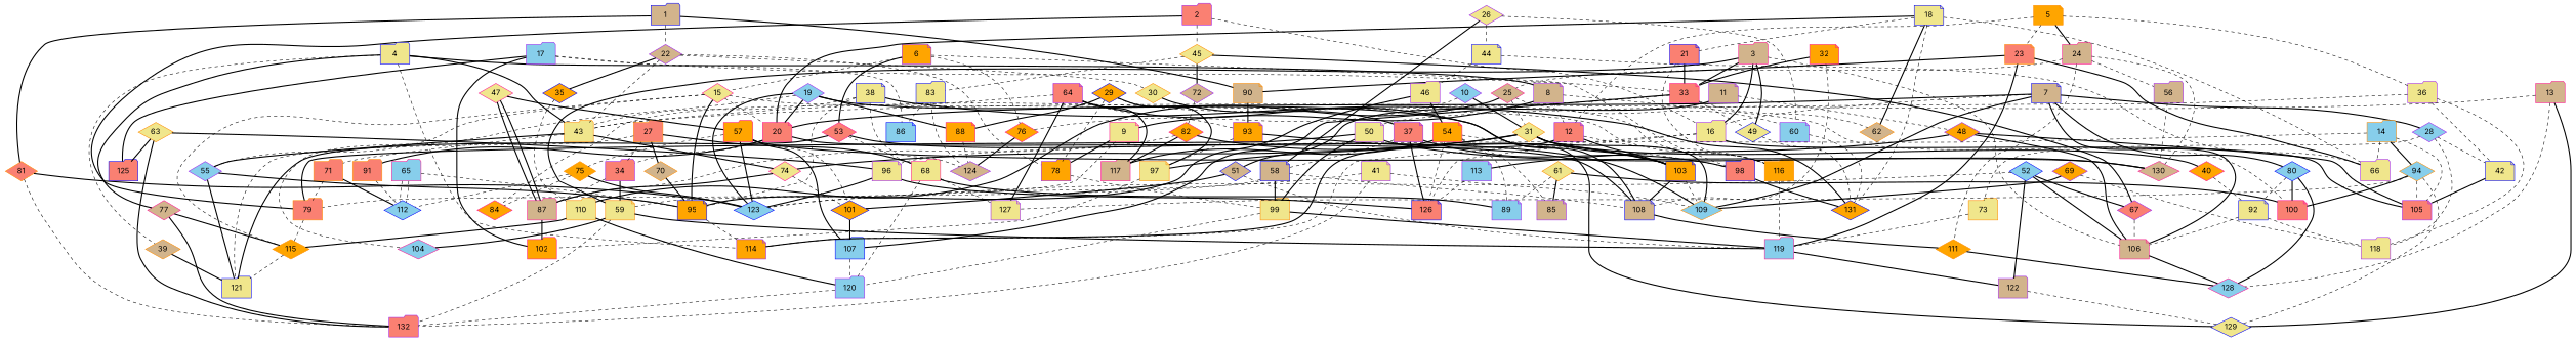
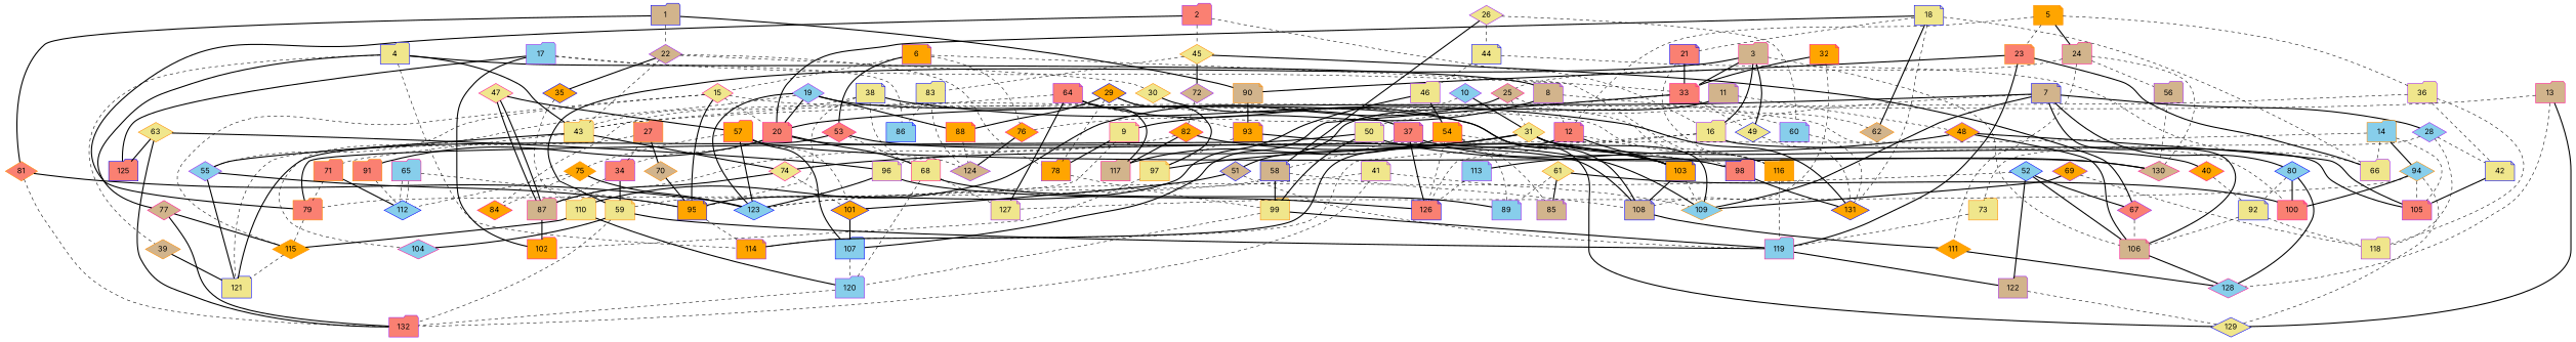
  graph {
    fontname=Inter
    node [color=purple fillcolor=khaki fontname=Inter shape=diamond style=filled]
    edge [fontname=Inter style=dashed]
    1 [color=blue fillcolor=tan shape=folder]
    22 [fillcolor=tan]
    81 [color=darkorange fillcolor=salmon]
    90 [color=darkorange fillcolor=tan shape=note]
    43 [color=darkorange shape=folder]
    78 [fillcolor=orange shape=folder]
    30 [color=darkorange]
    35 [color=blue fillcolor=orange]
    123 [color=blue fillcolor=skyblue]
    132 [fillcolor=salmon shape=folder]
    93 [fillcolor=orange shape=note]
    2 [fillcolor=salmon shape=folder]
    16 [shape=folder]
    45 [color=darkorange]
    79 [color=darkorange fillcolor=salmon shape=folder]
    114 [fillcolor=orange shape=note]
    105 [fillcolor=salmon shape=note]
    126 [color=blue fillcolor=salmon shape=note]
    67 [fillcolor=salmon]
    72 [fillcolor=tan]
    83 [color=blue shape=folder]
    115 [color=darkorange fillcolor=orange]
    3 [color=deeppink fillcolor=tan shape=folder]
    33 [color=deeppink fillcolor=salmon shape=note]
    49 [color=blue]
    59 [color=darkorange shape=note]
    106 [color=deeppink fillcolor=tan shape=note]
    62 [color=darkorange fillcolor=tan]
    107 [color=blue fillcolor=skyblue shape=folder]
    131 [color=blue fillcolor=orange]
    104 [color=deeppink fillcolor=skyblue]
    119 [color=deeppink fillcolor=skyblue shape=folder]
    128 [color=deeppink fillcolor=skyblue]
    4 [color=blue shape=folder]
    8 [fillcolor=tan shape=note]
    39 [color=darkorange fillcolor=tan]
    77 [color=deeppink fillcolor=tan]
    12 [fillcolor=salmon shape=note]
    9 [color=deeppink shape=note]
    100 [color=deeppink fillcolor=salmon shape=note]
    121 [color=blue shape=folder]
    55 [fillcolor=skyblue]
    74 [color=deeppink]
    71 [color=darkorange fillcolor=salmon shape=folder]
    5 [color=darkorange fillcolor=orange shape=note]
    23 [color=darkorange fillcolor=salmon shape=note]
    24 [color=deeppink fillcolor=tan shape=folder]
    36 [shape=folder]
    103 [color=blue fillcolor=orange shape=note]
    116 [color=darkorange fillcolor=orange shape=folder]
    66 [shape=folder]
    25 [color=deeppink fillcolor=tan]
    56 [fillcolor=tan shape=folder]
    111 [color=darkorange fillcolor=orange]
    130 [color=deeppink fillcolor=tan]
    42 [color=blue shape=note]
    118 [shape=folder]
    50 [shape=note]
    6 [fillcolor=orange shape=note]
    15 [color=deeppink]
    53 [color=deeppink fillcolor=salmon]
    76 [color=deeppink fillcolor=orange]
    98 [color=blue fillcolor=salmon shape=folder]
    20 [color=deeppink fillcolor=salmon shape=note]
    95 [color=blue fillcolor=orange shape=note]
    109 [color=darkorange fillcolor=skyblue]
    68 [color=deeppink shape=folder]
    124 [fillcolor=tan]
    7 [color=blue fillcolor=tan shape=note]
    28 [fillcolor=skyblue]
    80 [color=blue fillcolor=skyblue]
    108 [color=blue fillcolor=tan shape=note]
    34 [fillcolor=salmon shape=folder]
    91 [color=darkorange fillcolor=salmon shape=folder]
    73 [color=darkorange shape=folder]
    92 [color=blue shape=note]
    99 [color=darkorange shape=folder]
    10 [fillcolor=skyblue]
    31 [color=darkorange]
    97 [color=darkorange shape=note]
    40 [color=deeppink fillcolor=orange]
    11 [fillcolor=tan shape=note]
    48 [fillcolor=orange]
    51 [color=blue fillcolor=tan]
    113 [fillcolor=skyblue shape=note]
    101 [color=blue fillcolor=orange]
    13 [color=deeppink fillcolor=tan shape=folder]
    129 [color=blue]
    14 [color=darkorange fillcolor=skyblue shape=folder]
    94 [color=darkorange fillcolor=skyblue]
    96 [shape=note]
    127 [shape=note]
    17 [fillcolor=skyblue shape=folder]
    86 [color=blue fillcolor=skyblue shape=note]
    102 [color=deeppink fillcolor=orange shape=folder]
    125 [color=blue fillcolor=salmon shape=folder]
    18 [color=blue shape=note]
    21 [color=blue fillcolor=salmon shape=note]
    19 [fillcolor=skyblue]
    88 [color=deeppink fillcolor=orange shape=note]
    87 [color=deeppink fillcolor=tan shape=folder]
    112 [color=blue fillcolor=skyblue]
    37 [fillcolor=salmon shape=note]
    110 [color=darkorange shape=folder]
    122 [fillcolor=tan shape=folder]
    60 [fillcolor=skyblue shape=note]
    120 [fillcolor=skyblue shape=folder]
    26
    44 [color=blue shape=note]
    58 [color=blue fillcolor=tan shape=note]
    46 [shape=folder]
    27 [color=darkorange fillcolor=salmon shape=folder]
    70 [color=darkorange fillcolor=tan]
    89 [fillcolor=skyblue shape=note]
    29 [color=blue fillcolor=orange]
    32 [color=deeppink fillcolor=orange shape=note]
    38 [color=blue shape=note]
    41 [shape=note]
    54 [color=deeppink fillcolor=orange shape=note]
    82 [color=deeppink fillcolor=orange]
    85 [fillcolor=tan shape=note]
    117 [color=deeppink fillcolor=tan shape=folder]
    47 [color=deeppink]
    57 [color=deeppink fillcolor=orange shape=folder]
    75 [color=darkorange fillcolor=orange]
    52 [color=blue fillcolor=skyblue]
    84 [color=deeppink fillcolor=orange]
    61 [color=darkorange]
    63 [color=darkorange]
    64 [fillcolor=salmon shape=note]
    65 [color=deeppink fillcolor=skyblue shape=folder]
    69 [fillcolor=orange]
    1 -- 22
    1 -- 81 [style=bold]
    1 -- 90 [style=bold]
    22 -- 43
    22 -- 78
    22 -- 30
    22 -- 35 [style=bold]
    81 -- 123 [style=bold]
    81 -- 132
    90 -- 93 [style=bold]
    43 -- 55 [style=bold]
    43 -- 74 [style=bold]
    43 -- 71
    78 -- 99
    30 -- 37 [style=bold]
    35 -- 110
    93 -- 103 [style=bold]
    93 -- 97
    2 -- 16
    2 -- 45
    2 -- 79 [style=bold]
    16 -- 114
    16 -- 105 [style=bold]
    16 -- 126
    45 -- 67 [style=bold]
    45 -- 72 [style=bold]
    45 -- 83
    79 -- 115
    67 -- 106
    72 -- 82
    83 -- 124
    83 -- 86
    115 -- 121
    3 -- 16 [style=bold]
    3 -- 33 [style=bold]
    3 -- 49 [style=bold]
    3 -- 59 [style=bold]
    3 -- 106
    33 -- 43
    33 -- 49
    33 -- 62
    33 -- 107 [style=bold]
    49 -- 131
    59 -- 132
    59 -- 104 [style=bold]
    59 -- 119 [style=bold]
    106 -- 128 [style=bold]
    107 -- 120
    119 -- 122 [style=bold]
    4 -- 43 [style=bold]
    4 -- 114
    4 -- 8 [style=bold]
    4 -- 39
    4 -- 77 [style=bold]
    8 -- 12
    8 -- 9 [style=bold]
    8 -- 100
    39 -- 121 [style=bold]
    77 -- 132 [style=bold]
    77 -- 115 [style=bold]
    12 -- 114 [style=bold]
    12 -- 103 [style=bold]
    12 -- 116
    9 -- 78 [style=bold]
    9 -- 59
    55 -- 121 [style=bold]
    55 -- 95 [style=bold]
    74 -- 101
    74 -- 87 [style=bold]
    71 -- 79
    71 -- 112 [style=bold]
    5 -- 12
    5 -- 23
    5 -- 24 [style=bold]
    5 -- 36
    23 -- 90 [style=bold]
    23 -- 119 [style=bold]
    23 -- 66 [style=bold]
    24 -- 25
    24 -- 56
    24 -- 111
    24 -- 130
    36 -- 42
    36 -- 118
    36 -- 50
    103 -- 109
    103 -- 108 [style=bold]
    116 -- 119
    25 -- 31
    25 -- 110 [style=bold]
    25 -- 60
    56 -- 130
    111 -- 128 [style=bold]
    42 -- 105 [style=bold]
    50 -- 79 [style=bold]
    50 -- 130 [style=bold]
    50 -- 99 [style=bold]
    6 -- 15
    6 -- 53 [style=bold]
    6 -- 76
    6 -- 98
    15 -- 115
    15 -- 55
    15 -- 116
    15 -- 20
    15 -- 95 [style=bold]
    53 -- 121 [style=bold]
    53 -- 109 [style=bold]
    53 -- 68
    76 -- 124 [style=bold]
    98 -- 131 [style=bold]
    20 -- 108 [style=bold]
    20 -- 34
    20 -- 91 [style=bold]
    95 -- 114
    68 -- 127
    68 -- 120
    68 -- 89 [style=bold]
    7 -- 16
    7 -- 106 [style=bold]
    7 -- 20 [style=bold]
    7 -- 109 [style=bold]
    7 -- 28 [style=bold]
    7 -- 80 [style=bold]
    28 -- 42
    28 -- 118
    28 -- 73
    80 -- 128 [style=bold]
    80 -- 100 [style=bold]
    80 -- 92
    108 -- 111 [style=bold]
    34 -- 59 [style=bold]
    34 -- 87
    91 -- 112
    73 -- 119
    92 -- 106
    92 -- 118
    99 -- 119 [style=bold]
    99 -- 120
    10 -- 76
    10 -- 31 [style=bold]
    31 -- 74 [style=bold]
    31 -- 103 [style=bold]
    31 -- 109 [style=bold]
    31 -- 97 [style=bold]
    31 -- 40 [style=bold]
    97 -- 102
    40 -- 92
    11 -- 48
    11 -- 51 [style=bold]
    48 -- 105 [style=bold]
    48 -- 106 [style=bold]
    48 -- 113 [style=bold]
    51 -- 119
    51 -- 101 [style=bold]
    113 -- 126
    101 -- 107 [style=bold]
    13 -- 43
    13 -- 128
    13 -- 129 [style=bold]
    14 -- 105
    14 -- 66
    14 -- 94 [style=bold]
    14 -- 96
    94 -- 105
    94 -- 100 [style=bold]
    94 -- 129
    94 -- 127
    96 -- 123 [style=bold]
    96 -- 126 [style=bold]
    17 -- 33
    17 -- 86
    17 -- 102 [style=bold]
    17 -- 125 [style=bold]
    18 -- 62 [style=bold]
    18 -- 131
    18 -- 66
    18 -- 20 [style=bold]
    18 -- 21
    21 -- 33 [style=bold]
    21 -- 116
    19 -- 123 [style=bold]
    19 -- 104
    19 -- 20 [style=bold]
    19 -- 108 [style=bold]
    19 -- 88 [style=bold]
    88 -- 124
    87 -- 102 [style=bold]
    37 -- 126 [style=bold]
    37 -- 98 [style=bold]
    37 -- 58
    110 -- 115 [style=bold]
    110 -- 120 [style=bold]
    122 -- 129
    60 -- 131
    120 -- 132
    26 -- 60
    26 -- 44
    26 -- 58 [style=bold]
    44 -- 66
    44 -- 46
    58 -- 79
    58 -- 108
    58 -- 99 [style=bold]
    46 -- 95 [style=bold]
    46 -- 54 [style=bold]
    27 -- 121
-   27 -- 68 [style=bold]
+   20 -- 68 [style=bold]
    27 -- 34
    27 -- 70 [style=bold]
    70 -- 95 [style=bold]
    29 -- 78
    29 -- 116
    29 -- 97 [style=bold]
    29 -- 88 [style=bold]
    32 -- 33 [style=bold]
    32 -- 108
    38 -- 43
    38 -- 131 [style=bold]
    38 -- 95
    38 -- 124
    41 -- 123
    41 -- 132
    41 -- 109
    54 -- 126
    54 -- 98
    54 -- 89
    54 -- 85
    54 -- 117 [style=bold]
    82 -- 103 [style=bold]
    82 -- 87
    82 -- 117 [style=bold]
    47 -- 87 [style=bold]
    47 -- 87 [style=bold]
    47 -- 57 [style=bold]
    57 -- 123 [style=bold]
    57 -- 107 [style=bold]
    57 -- 130 [style=bold]
    57 -- 101
    57 -- 75
    75 -- 123 [style=bold]
    75 -- 112
    75 -- 84
    52 -- 123
    52 -- 67 [style=bold]
    52 -- 106 [style=bold]
    52 -- 122 [style=bold]
    61 -- 100 [style=bold]
    61 -- 89
    61 -- 85 [style=bold]
    63 -- 132 [style=bold]
    63 -- 96 [style=bold]
    63 -- 125 [style=bold]
    64 -- 93
    64 -- 129 [style=bold]
    64 -- 127 [style=bold]
    64 -- 117 [style=bold]
    64 -- 84
    65 -- 95
    65 -- 112
    65 -- 112
    69 -- 118
    69 -- 109 [style=bold]
  }
